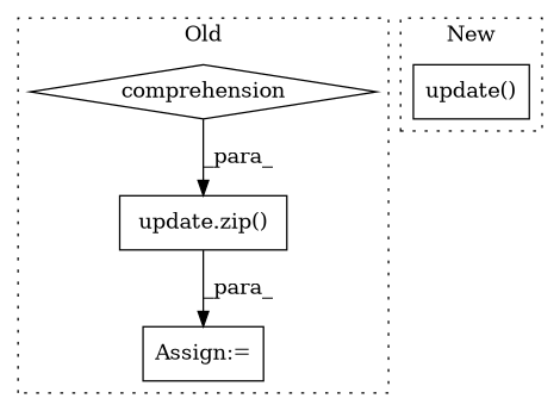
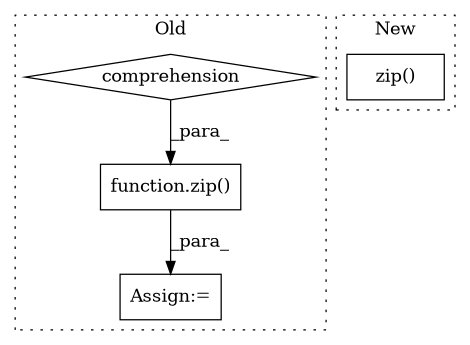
  digraph {
    node [a=75 l=3 shape=box]
-   n1 [l="4,1" label="update.zip()" s="714,742"]
+   n1 [l="4,1" label="function.zip()" s="714,742"]
    n2 [a=68 label="Assign:=" s=311]
    n3 [a=45 label=comprehension s=511 shape=diamond]
-   n4 [l="14,1" label="update()" s="437,461"]
+   n4 [l="14,1" label="zip()" s="437,461"]
    subgraph cluster_1 {
      label=Old
      style=dotted
      n1
      n2
      n3
    }
    subgraph cluster_2 {
      label=New
      style=dotted
      n4
    }
    n1 -> n2 [label=_para_]
    n3 -> n1 [label=_para_]
  }
